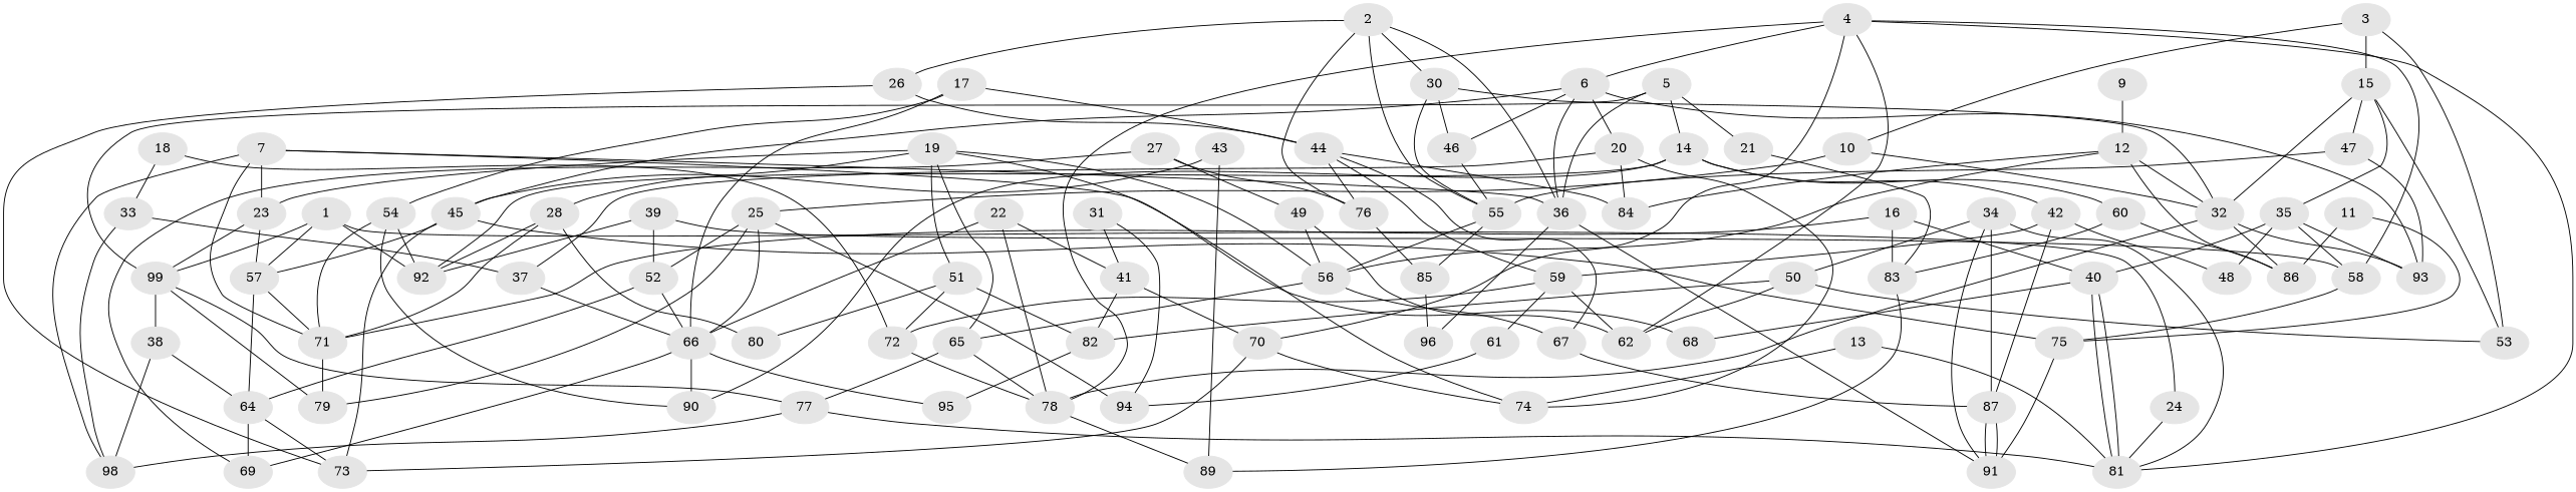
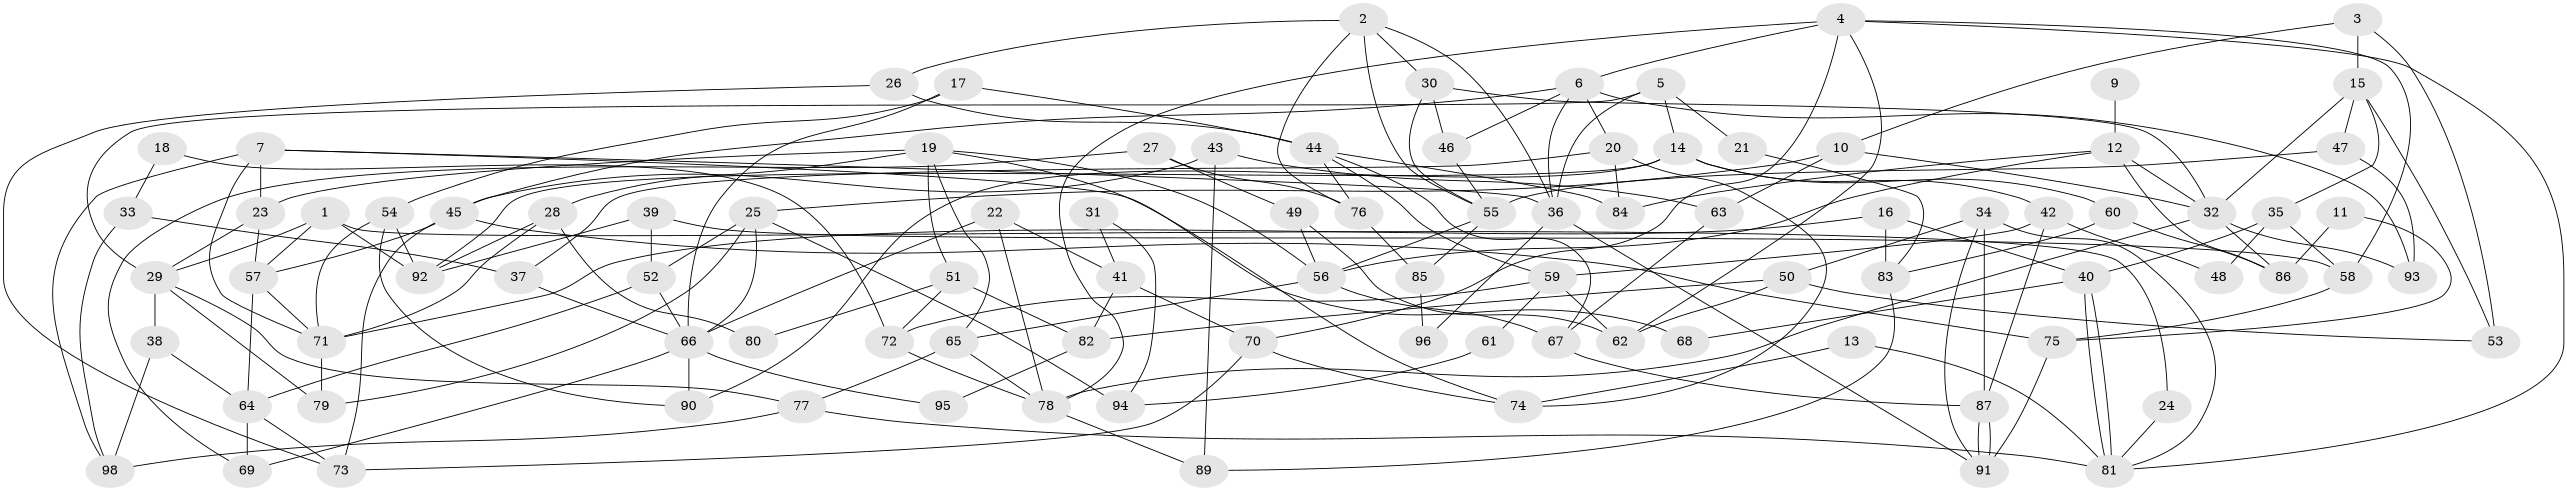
  graph {
    node [color=gray90 style=filled]
    1
    24
-   29 [label=99]
+   29
    57
    92
    81
    38
    79
    77
    71
    64
    2
    26
    30
    36
    55
    76
    44
    73
    46
    32
    91
    96
    56
    85
    3
    10
    15
    53
    25
+   63
    35
    47
    4
    6
    58
    62
    70
    78
    20
    45
    93
    75
    74
    89
    5
    14
    21
    42
    60
    90
    83
    84
    37
    7
    23
    68
    n58 [label=98]
    9
    12
    86
    66
    52
    94
    67
    11
    65
    13
    87
    48
    59
    40
    16
    17
    54
    69
    95
    18
    33
    72
    19
    28
    51
    80
    82
    22
    41
    27
    49
    31
    34
    50
    39
    61
    43
    1 -- 24
    1 -- 29
    1 -- 57
    1 -- 92
    24 -- 81
    29 -- 38
    29 -- 79
    29 -- 77
    57 -- 71
    57 -- 64
    38 -- 64
    38 -- n58
    77 -- 81
    77 -- n58
    71 -- 79
    64 -- 73
    64 -- 69
    2 -- 26
    2 -- 30
    2 -- 36
    2 -- 55
    2 -- 76
    26 -- 44
    26 -- 73
    30 -- 55
    30 -- 46
    30 -- 32
    36 -- 91
    36 -- 96
    55 -- 56
    55 -- 85
    76 -- 85
    44 -- 76
    44 -- 84
    44 -- 67
    44 -- 59
    46 -- 55
    32 -- 78
    32 -- 93
    32 -- 86
    56 -- 67
    56 -- 65
    85 -- 96
    3 -- 10
    3 -- 15
    3 -- 53
    10 -- 32
    10 -- 25
+   10 -- 63
    15 -- 32
    15 -- 53
    15 -- 35
    15 -- 47
    25 -- 79
    25 -- 66
    25 -- 52
    25 -- 94
+   63 -- 67
    35 -- 58
-   35 -- 93
    35 -- 48
    35 -- 40
    47 -- 55
    47 -- 93
    4 -- 81
    4 -- 6
    4 -- 58
    4 -- 62
    4 -- 70
    4 -- 78
    6 -- 36
    6 -- 46
    6 -- 20
    6 -- 45
    6 -- 93
    58 -- 75
    70 -- 73
    70 -- 74
    78 -- 89
    20 -- 74
    20 -- 84
    20 -- 37
    45 -- 57
    45 -- 73
    45 -- 75
    75 -- 91
    5 -- 29
    5 -- 36
    5 -- 14
    5 -- 21
    14 -- 92
    14 -- 42
    14 -- 60
    14 -- 90
    21 -- 83
    42 -- 87
    42 -- 48
    42 -- 59
    60 -- 83
    60 -- 86
    83 -- 89
    37 -- 66
    7 -- 71
    7 -- 36
    7 -- 23
    7 -- 68
    7 -- n58
    23 -- 29
    23 -- 57
    9 -- 12
    12 -- 32
    12 -- 56
    12 -- 84
    12 -- 86
    66 -- 90
    66 -- 69
    66 -- 95
    52 -- 64
    52 -- 66
    67 -- 87
    11 -- 75
    11 -- 86
    65 -- 77
    65 -- 78
    13 -- 81
    13 -- 74
    87 -- 91
    87 -- 91
    59 -- 62
    59 -- 72
    59 -- 61
    40 -- 81
    40 -- 81
    40 -- 68
    16 -- 71
    16 -- 83
    16 -- 40
    17 -- 44
    17 -- 66
    17 -- 54
    54 -- 92
    54 -- 71
    54 -- 90
    18 -- 33
    18 -- 72
    33 -- 37
    33 -- n58
    72 -- 78
    19 -- 56
    19 -- 74
    19 -- 23
    19 -- 65
    19 -- 28
    19 -- 51
    28 -- 92
    28 -- 71
    28 -- 80
    51 -- 72
    51 -- 80
    51 -- 82
    82 -- 95
    22 -- 78
    22 -- 66
    22 -- 41
    41 -- 70
    41 -- 82
    27 -- 76
    27 -- 69
    27 -- 49
    49 -- 56
    49 -- 62
    31 -- 94
    31 -- 41
    34 -- 81
    34 -- 91
    34 -- 87
    34 -- 50
    50 -- 53
    50 -- 62
    50 -- 82
    39 -- 92
    39 -- 58
    39 -- 52
    61 -- 94
+   43 -- 63
    43 -- 45
    43 -- 89
  }
